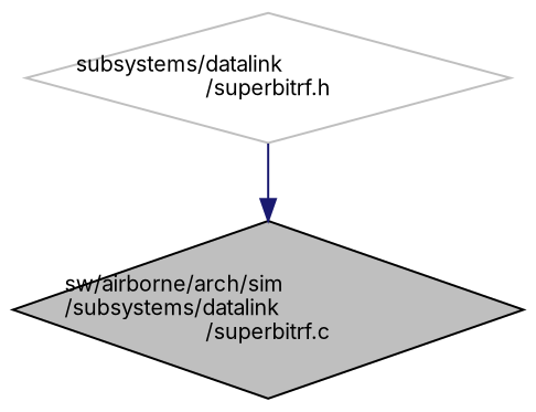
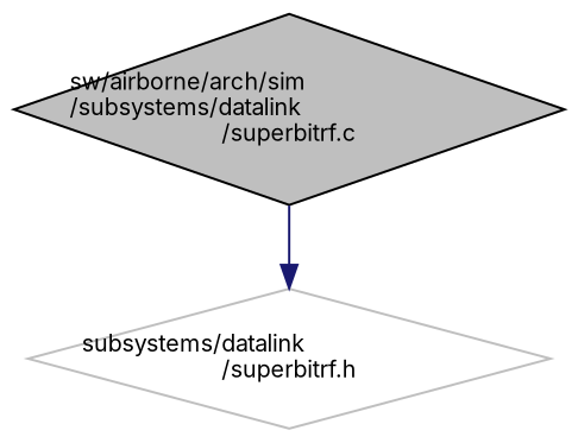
  digraph {
    fontname=Inter
    node [fontname=Inter fontsize=10 shape=diamond style=filled]
    n1 [color=black fillcolor=grey75 fontcolor=black height=0.2 label="sw/airborne/arch/sim\l/subsystems/datalink\l/superbitrf.c" width=0.4]
    n2 [color=grey75 fillcolor=white height=0.2 label="subsystems/datalink\l/superbitrf.h" width=0.4]
-   n2 -> n1 [color=midnightblue fontname=Inter fontsize=10 labelfontname=FreeSans labelfontsize=10 style=solid]
+   n1 -> n2 [color=midnightblue fontname=Inter fontsize=10 labelfontname=FreeSans labelfontsize=10 style=solid]
  }
